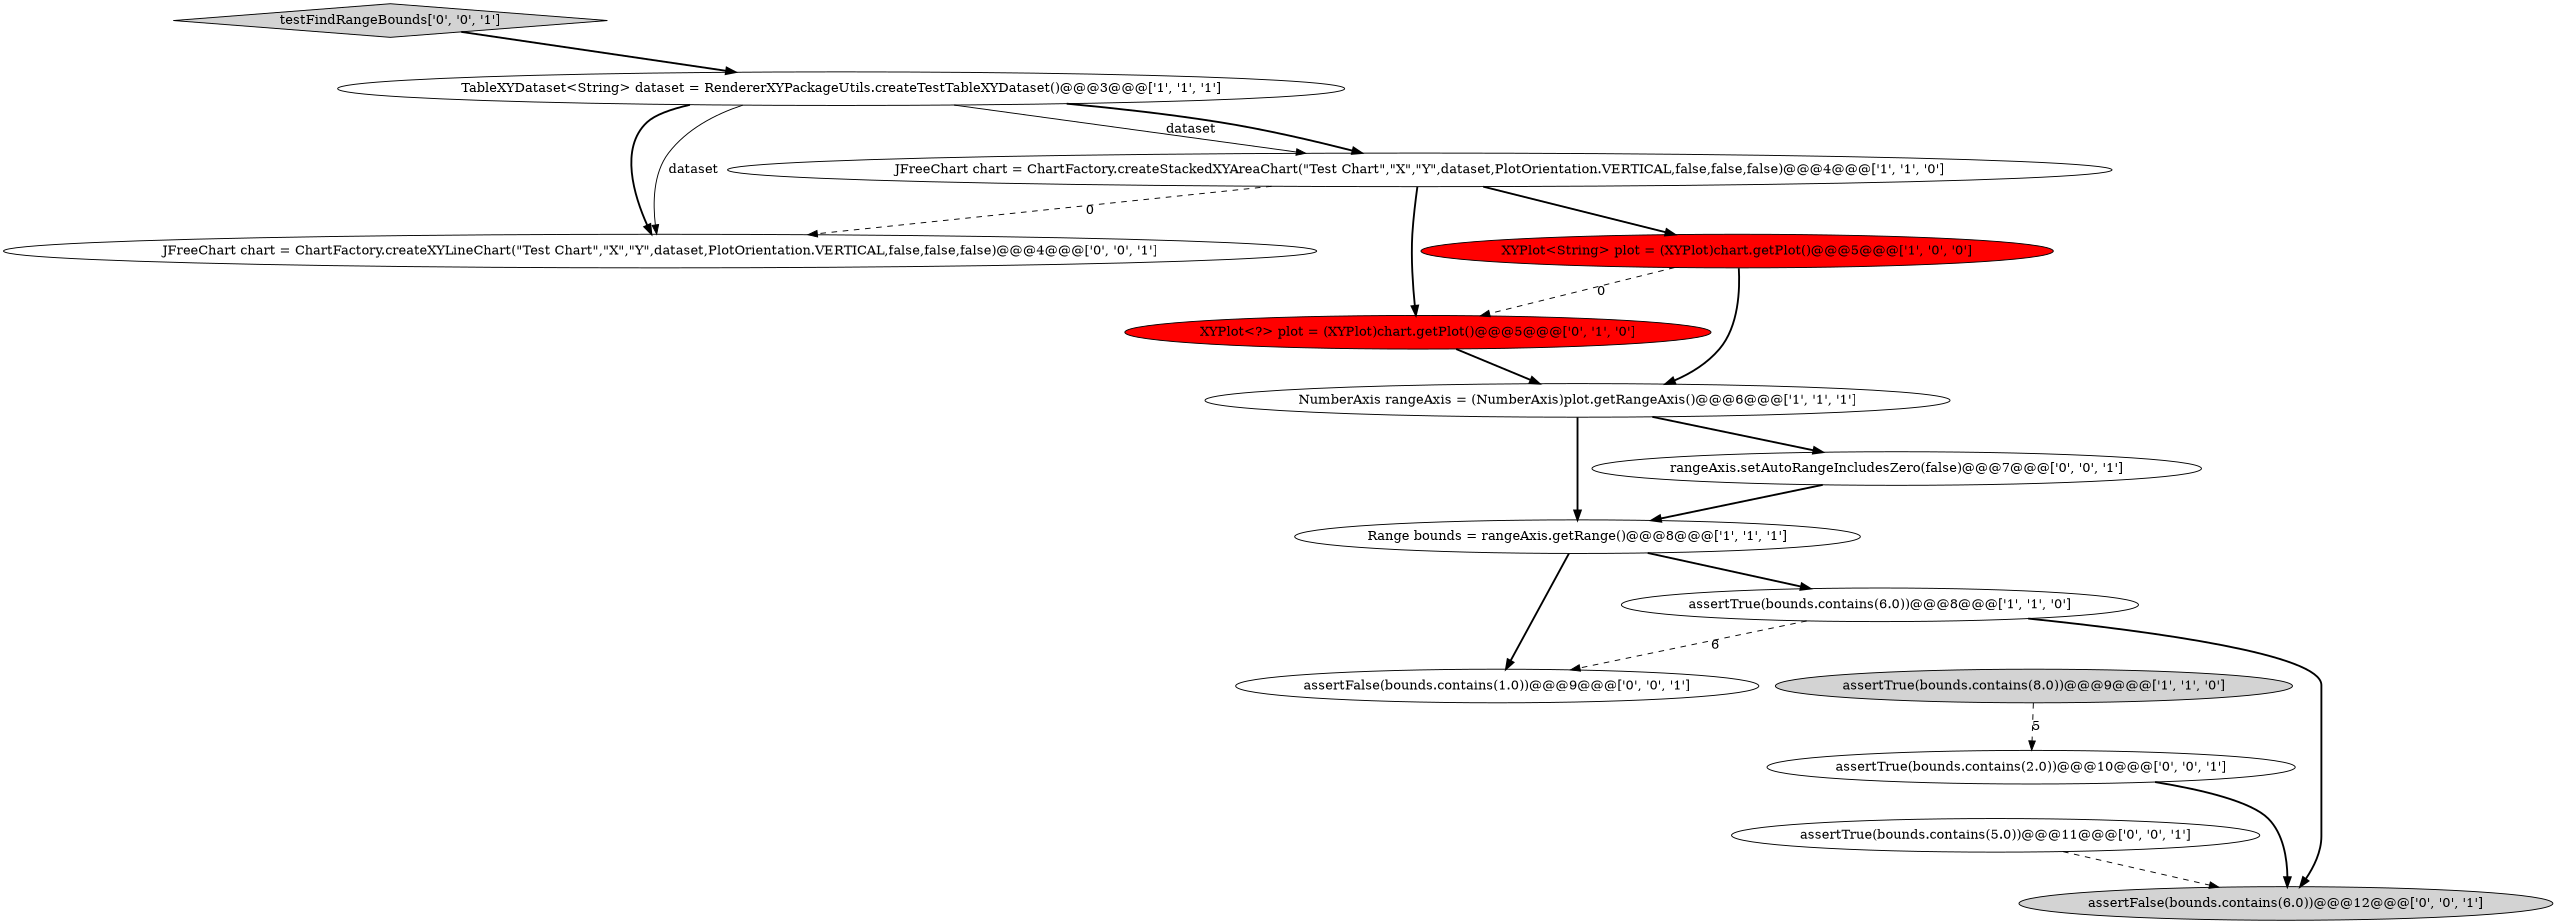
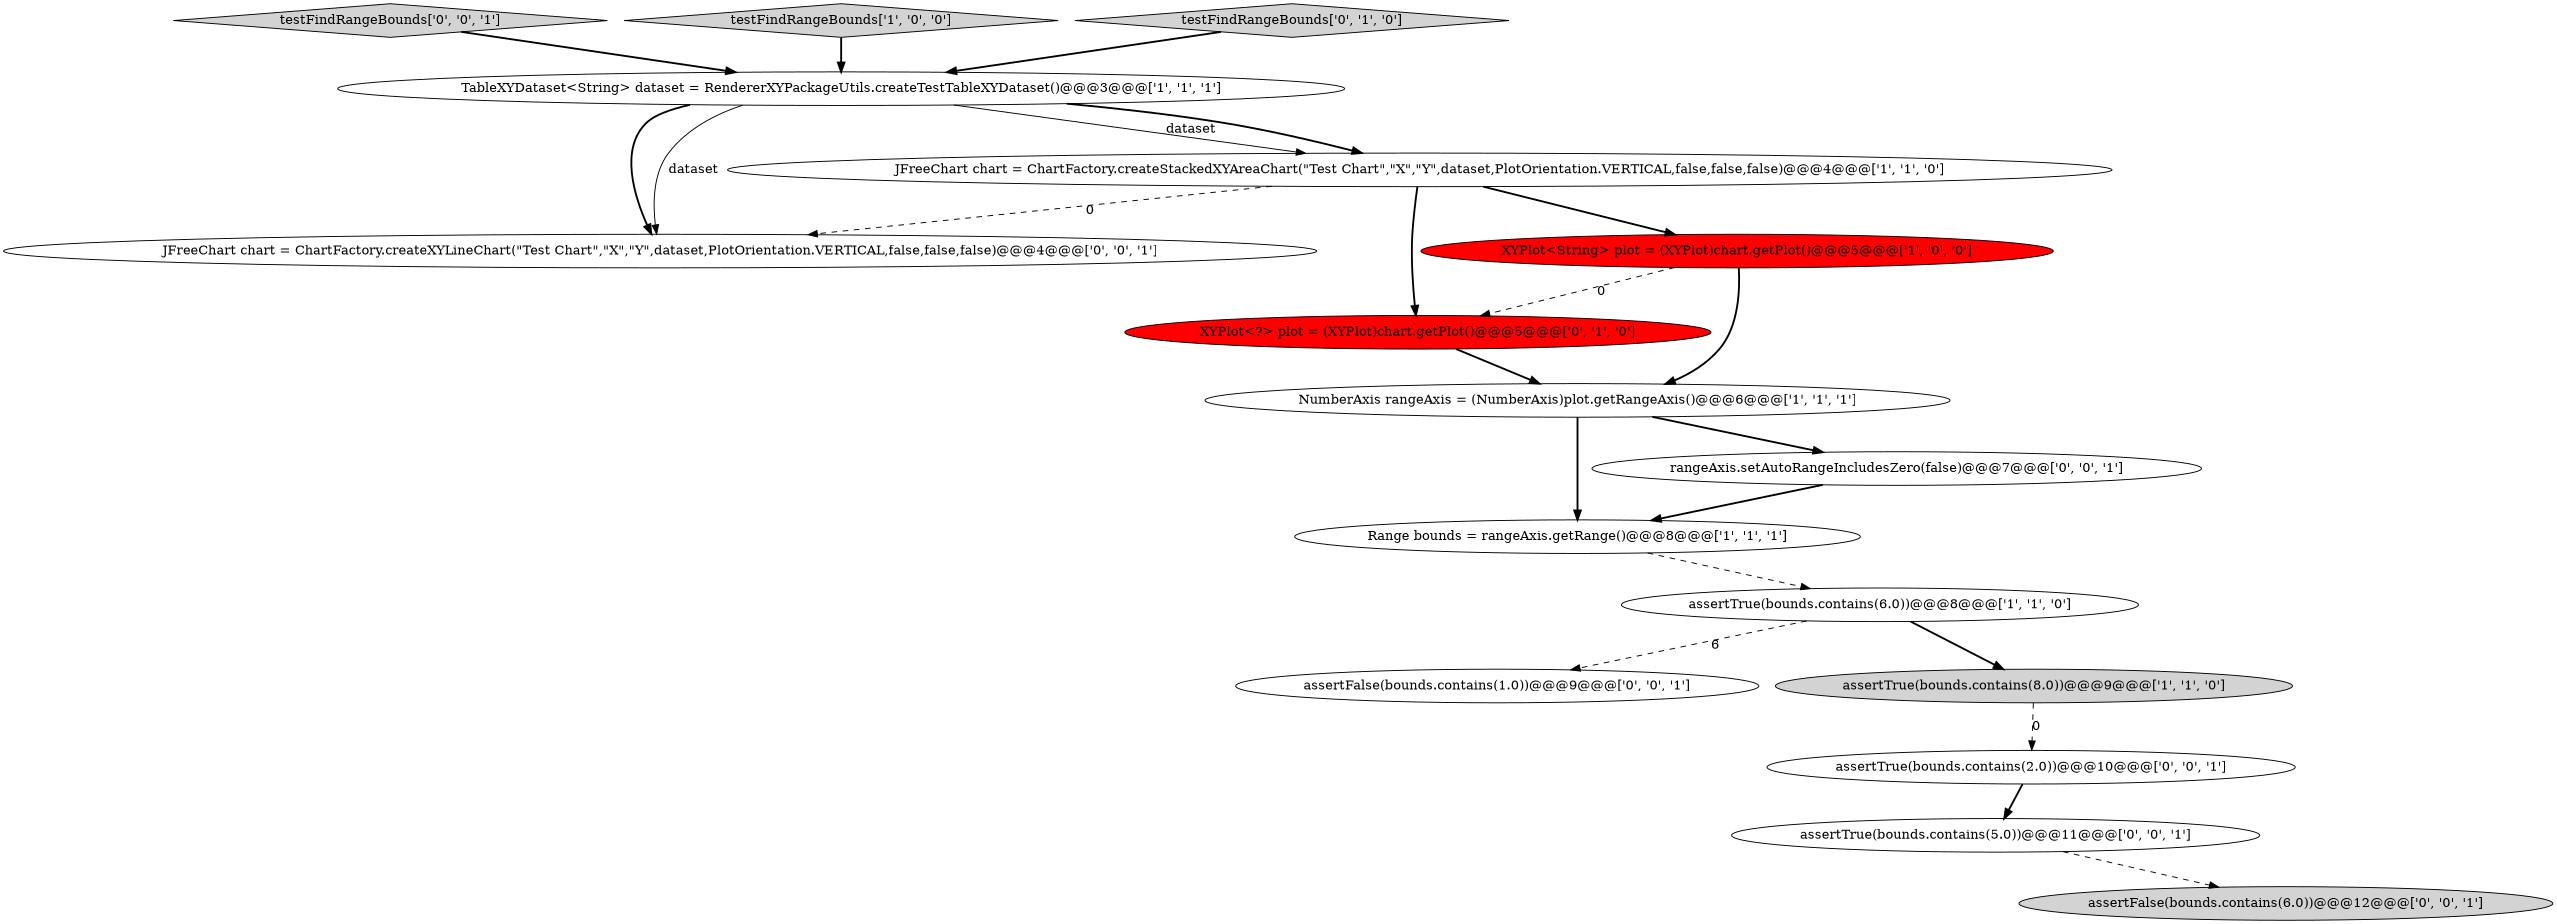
  digraph {
    node [fillcolor=white shape=ellipse style=filled]
    edge [style=bold]
    n1 [label="assertFalse(bounds.contains(1.0))@@@9@@@['0', '0', '1']"]
    n2 [label="assertTrue(bounds.contains(2.0))@@@10@@@['0', '0', '1']"]
    n3 [label="assertTrue(bounds.contains(5.0))@@@11@@@['0', '0', '1']"]
    n4 [label="assertTrue(bounds.contains(6.0))@@@8@@@['1', '1', '0']"]
    n5 [fillcolor=lightgray label="assertTrue(bounds.contains(8.0))@@@9@@@['1', '1', '0']"]
    n6 [fillcolor=red label="XYPlot<?> plot = (XYPlot)chart.getPlot()@@@5@@@['0', '1', '0']"]
    n7 [label="NumberAxis rangeAxis = (NumberAxis)plot.getRangeAxis()@@@6@@@['1', '1', '1']"]
    n8 [label="Range bounds = rangeAxis.getRange()@@@8@@@['1', '1', '1']"]
    n9 [label="rangeAxis.setAutoRangeIncludesZero(false)@@@7@@@['0', '0', '1']"]
    n10 [fillcolor=lightgray label="testFindRangeBounds['0', '0', '1']" shape=diamond]
    n11 [label="TableXYDataset<String> dataset = RendererXYPackageUtils.createTestTableXYDataset()@@@3@@@['1', '1', '1']"]
    n12 [label="JFreeChart chart = ChartFactory.createXYLineChart(\"Test Chart\",\"X\",\"Y\",dataset,PlotOrientation.VERTICAL,false,false,false)@@@4@@@['0', '0', '1']"]
    n13 [label="JFreeChart chart = ChartFactory.createStackedXYAreaChart(\"Test Chart\",\"X\",\"Y\",dataset,PlotOrientation.VERTICAL,false,false,false)@@@4@@@['1', '1', '0']"]
    n14 [fillcolor=lightgray label="assertFalse(bounds.contains(6.0))@@@12@@@['0', '0', '1']"]
+   n15 [fillcolor=lightgray label="testFindRangeBounds['1', '0', '0']" shape=diamond]
    n16 [fillcolor=red label="XYPlot<String> plot = (XYPlot)chart.getPlot()@@@5@@@['1', '0', '0']"]
-   n2 -> n14
+   n17 [fillcolor=lightgray label="testFindRangeBounds['0', '1', '0']" shape=diamond]
+   n2 -> n3
    n3 -> n14 [style=dashed]
    n4 -> n1 [label=6 style=dashed]
-   n4 -> n14
-   n5 -> n2 [label=5 style=dashed]
+   n4 -> n5
+   n5 -> n2 [label=0 style=dashed]
    n6 -> n7
    n7 -> n8
    n7 -> n9
-   n8 -> n1
-   n8 -> n4
+   n8 -> n4 [style=dashed]
    n9 -> n8
    n10 -> n11
    n11 -> n12
    n11 -> n12 [label=dataset style=solid]
    n11 -> n13 [label=dataset style=solid]
    n11 -> n13
    n13 -> n6
    n13 -> n12 [label=0 style=dashed]
    n13 -> n16
+   n15 -> n11
    n16 -> n6 [label=0 style=dashed]
    n16 -> n7
+   n17 -> n11
  }
